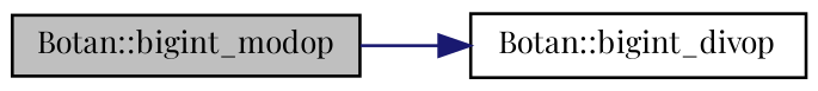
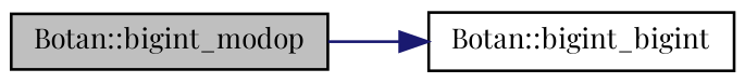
  digraph {
    rankdir=LR
    fontname="Playfair Display"
    node [color=black fontname="Playfair Display" fontsize=10 shape=record style=filled]
    n1 [fillcolor=grey75 fontcolor=black height=0.2 label="Botan::bigint_modop" width=0.4]
-   n2 [fillcolor=white height=0.2 label="Botan::bigint_divop" width=0.4]
+   n2 [fillcolor=white height=0.2 label="Botan::bigint_bigint" width=0.4]
    n1 -> n2 [color=midnightblue fontname="Playfair Display" fontsize=10 labelfontname=Helvetica labelfontsize=10 style=solid]
  }
